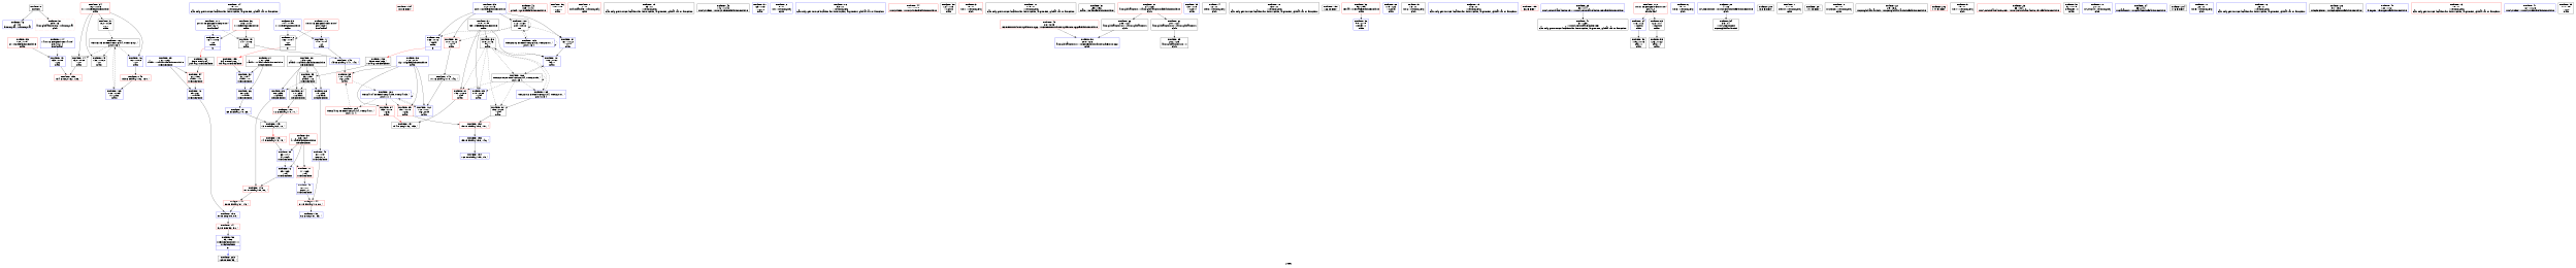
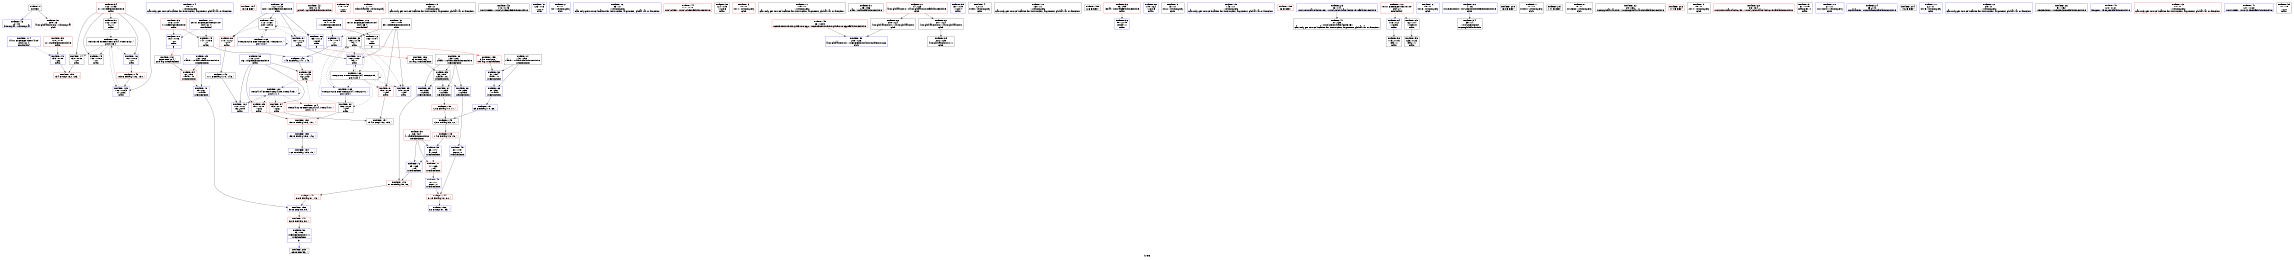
  digraph {
    label=SVFG
    node [color=blue shape=record]
    edge [style=solid]
    n1 [color=black label="{NodeID: 0\nNullPtr}"]
    n2 [label="{NodeID: 46\n2\<--3\ndummyVal\<--dummyVal\n}"]
    n3 [color=red label="{NodeID: 91\n209\<--3\nllvm.global_ctors_2\<--dummyVal\nGlob }" style=dotted]
    n4 [color=black label="{NodeID: 97\n102\<--130\nt1\<--\nmain\n}"]
    n5 [color=black label="{NodeID: 162\nMR_16V_3 = PHI(MR_16V_4, MR_16V_2, )\npts\{103 \}\n}"]
    n6 [color=black label="{NodeID: 74\n132\<--102\n\<--t1\nmain\n}"]
    n7 [color=black label="{NodeID: 75\n136\<--102\n\<--t1\nmain\n}"]
    n8 [label="{NodeID: 103\n102\<--183\nt1\<--inc\nmain\n}"]
    n9 [label="{NodeID: 76\n182\<--102\n\<--t1\nmain\n}"]
    n10 [color=red label="{NodeID: 155\n134 = cmp(132, 133, )\n}"]
    n11 [color=red label="{NodeID: 145\n183 = Binary(182, 130, )\n}"]
    n12 [label="{NodeID: 14\n75\<--1\n\<--dummyObj\nCan only get source location for instruction, argument, global var or function.}"]
    n13 [color=red label="{NodeID: 194\n180 = PHI()\n}"]
    n14 [color=black label="{NodeID: 28\n59\<--60\nc.addr\<--c.addr_field_insensitive\n_Z5checkxxx\n}"]
    n15 [color=black label="{NodeID: 67\n71\<--59\n\<--c.addr\n_Z5checkxxx\n}"]
    n16 [label="{NodeID: 68\n79\<--59\n\<--c.addr\n_Z5checkxxx\n}"]
    n17 [label="{NodeID: 69\n86\<--59\n\<--c.addr\n_Z5checkxxx\n}"]
    n18 [color=black label="{NodeID: 93\n59\<--55\nc.addr\<--c\n_Z5checkxxx\n}"]
    n19 [color=red label="{NodeID: 150\n72 = Binary(70, 71, )\n}"]
    n20 [label="{NodeID: 49\n80\<--79\nconv2\<--\n_Z5checkxxx\n}"]
    n21 [color=red label="{NodeID: 146\n87 = Binary(85, 86, )\n}"]
    n22 [color=black label="{NodeID: 149\n73 = Binary(69, 72, )\n}"]
    n23 [color=red label="{NodeID: 144\n81 = Binary(78, 80, )\n}"]
    n24 [color=red label="{NodeID: 147\n88 = Binary(87, 75, )\n}"]
    n25 [color=red label="{NodeID: 42\n139\<--140\nprintf\<--printf_field_insensitive\n}"]
    n26 [color=red label="{NodeID: 56\n118\<--10\n\<--.str.1\nmain\n}"]
    n27 [label="{NodeID: 153\n159 = Binary(158, 146, )\n}"]
    n28 [label="{NodeID: 154\n160 = Binary(159, 75, )\n}"]
    n29 [color=black label="{NodeID: 100\n112\<--160\nmid\<--div8\nret\n}"]
    n30 [label="{NodeID: 86\n163\<--112\n\<--mid\nmain\n|{<s0>9}}"]
    n31 [label="{NodeID: 87\n167\<--112\n\<--mid\nmain\n}"]
    n32 [color=red label="{NodeID: 88\n170\<--112\n\<--mid\nmain\n}"]
    n33 [label="{NodeID: 165\nMR_26V_2 = PHI(MR_26V_3, MR_26V_1, )\npts\{113 \}\n}"]
    n34 [label="{NodeID: 70\n89\<--61\n\<--t.addr\n_Z5checkxxx\n}"]
    n35 [label="{NodeID: 158\n90 = cmp(88, 89, )\n}"]
    n36 [color=red label="{NodeID: 141\n92 = PHI(93, 90, )\n}"]
    n37 [label="{NodeID: 50\n53\<--92\n_Z5checkxxx_ret\<--\n_Z5checkxxx\n|{<s0>9}}"]
    n38 [color=red label="{NodeID: 84\n153\<--110\n\<--rig\nmain\n}"]
    n39 [color=black label="{NodeID: 157\n154 = cmp(152, 153, )\n}"]
    n40 [color=red label="{NodeID: 1\n7\<--1\n__dso_handle\<--dummyObj\nGlob }"]
    n41 [color=black label="{NodeID: 98\n108\<--146\nlef\<--\nmain\n}"]
    n42 [color=red label="{NodeID: 81\n152\<--108\n\<--lef\nmain\n}"]
    n43 [color=black label="{NodeID: 82\n156\<--108\n\<--lef\nmain\n}"]
    n44 [label="{NodeID: 83\n175\<--108\n\<--lef\nmain\n}"]
    n45 [label="{NodeID: 101\n108\<--167\nlef\<--\nmain\n}"]
    n46 [label="{NodeID: 163\nMR_22V_2 = PHI(MR_22V_4, MR_22V_1, )\npts\{109 \}\n}"]
    n47 [color=black label="{NodeID: 166\nMR_22V_6 = PHI(MR_22V_4, MR_22V_5, )\npts\{109 \}\n}"]
    n48 [color=red label="{NodeID: 152\n158 = Binary(156, 157, )\n}"]
    n49 [color=black label="{NodeID: 15\n83\<--1\n\<--dummyObj\nCan only get source location for instruction, argument, global var or function.}"]
    n50 [color=red label="{NodeID: 195\n54 = PHI(162, )\n0th arg _Z5checkxxx }"]
    n51 [label="{NodeID: 92\n57\<--54\nr.addr\<--r\n_Z5checkxxx\n}"]
    n52 [label="{NodeID: 66\n68\<--57\n\<--r.addr\n_Z5checkxxx\n}"]
    n53 [label="{NodeID: 151\n69 = Binary(70, 68, )\n}"]
    n54 [label="{NodeID: 29\n61\<--62\nt.addr\<--t.addr_field_insensitive\n_Z5checkxxx\n}"]
    n55 [color=red label="{NodeID: 94\n61\<--56\nt.addr\<--t\n_Z5checkxxx\n}"]
    n56 [color=black label="{NodeID: 43\n142\<--143\n_ZNSirsERx\<--_ZNSirsERx_field_insensitive\n}"]
    n57 [label="{NodeID: 57\n123\<--13\n\<--.str.2\nmain\n}"]
    n58 [color=black label="{NodeID: 196\n55 = PHI(163, )\n1st arg _Z5checkxxx }"]
    n59 [color=black label="{NodeID: 142\n171 = Binary(170, 146, )\n}"]
    n60 [color=red label="{NodeID: 71\n77\<--63\n\<--a\n_Z5checkxxx\n}"]
    n61 [label="{NodeID: 48\n78\<--77\nconv\<--\n_Z5checkxxx\n}"]
    n62 [label="{NodeID: 156\n82 = cmp(81, 83, )\n}"]
    n63 [color=red label="{NodeID: 85\n157\<--110\n\<--rig\nmain\n}"]
    n64 [label="{NodeID: 2\n8\<--1\n.str\<--dummyObj\nGlob }"]
    n65 [color=red label="{NodeID: 99\n110\<--149\nrig\<--div\nmain\n}"]
    n66 [label="{NodeID: 160\nMR_24V_4 = PHI(MR_24V_5, MR_24V_3, )\npts\{111 \}\n}"]
    n67 [label="{NodeID: 102\n110\<--171\nrig\<--sub\nmain\n}"]
    n68 [color=red label="{NodeID: 164\nMR_24V_2 = PHI(MR_24V_4, MR_24V_1, )\npts\{111 \}\n}"]
    n69 [label="{NodeID: 16\n93\<--1\n\<--dummyObj\nCan only get source location for instruction, argument, global var or function.}"]
    n70 [color=red label="{NodeID: 30\n63\<--64\na\<--a_field_insensitive\n_Z5checkxxx\n}"]
    n71 [label="{NodeID: 72\n85\<--63\n\<--a\n_Z5checkxxx\n}"]
    n72 [label="{NodeID: 95\n63\<--74\na\<--sub\n_Z5checkxxx\n}"]
    n73 [color=red label="{NodeID: 44\n177\<--178\n_ZNSolsEx\<--_ZNSolsEx_field_insensitive\n}"]
    n74 [color=black label="{NodeID: 203\n165 = PHI(53, )\n}"]
    n75 [color=black label="{NodeID: 58\n124\<--15\n\<--.str.3\nmain\n}"]
    n76 [color=red label="{NodeID: 3\n10\<--1\n.str.1\<--dummyObj\nGlob }"]
    n77 [color=black label="{NodeID: 17\n115\<--1\n\<--dummyObj\nCan only get source location for instruction, argument, global var or function.}"]
    n78 [color=black label="{NodeID: 197\n56 = PHI(164, )\n2nd arg _Z5checkxxx }"]
    n79 [color=black label="{NodeID: 31\n95\<--96\nmain\<--main_field_insensitive\n}"]
    n80 [color=red label="{NodeID: 45\n26\<--203\n_GLOBAL__sub_I_Myth5_0_0.cpp\<--_GLOBAL__sub_I_Myth5_0_0.cpp_field_insensitive\n}"]
    n81 [label="{NodeID: 90\n208\<--26\nllvm.global_ctors_1\<--_GLOBAL__sub_I_Myth5_0_0.cpp\nGlob }"]
    n82 [label="{NodeID: 59\n137\<--19\n\<--.str.4\nmain\n}"]
    n83 [label="{NodeID: 73\n133\<--100\n\<--t2\nmain\n}"]
    n84 [color=black label="{NodeID: 4\n12\<--1\nstdin\<--dummyObj\nGlob }"]
    n85 [color=black label="{NodeID: 18\n130\<--1\n\<--dummyObj\nCan only get source location for instruction, argument, global var or function.}"]
    n86 [color=black label="{NodeID: 198\n126 = PHI()\n}"]
    n87 [color=red label="{NodeID: 32\n98\<--99\nretval\<--retval_field_insensitive\nmain\n}"]
    n88 [label="{NodeID: 96\n98\<--115\nretval\<--\nmain\n}"]
    n89 [color=red label="{NodeID: 143\n74 = Binary(73, 75, )\n}"]
    n90 [label="{NodeID: 60\n179\<--22\n\<--.str.5\nmain\n}"]
    n91 [color=black label="{NodeID: 5\n13\<--1\n.str.2\<--dummyObj\nGlob }"]
    n92 [label="{NodeID: 19\n146\<--1\n\<--dummyObj\nCan only get source location for instruction, argument, global var or function.}"]
    n93 [color=red label="{NodeID: 199\n36 = PHI()\n}"]
    n94 [color=red label="{NodeID: 33\n100\<--101\nt2\<--t2_field_insensitive\nmain\n}"]
    n95 [color=black label="{NodeID: 47\n37\<--38\n\<--_ZNSt8ios_base4InitD1Ev\nCan only get source location for instruction, argument, global var or function.}"]
    n96 [color=black label="{NodeID: 61\n207\<--24\nllvm.global_ctors_0\<--llvm.global_ctors\nGlob }"]
    n97 [color=black label="{NodeID: 89\n207\<--25\nllvm.global_ctors_0\<--\nGlob }"]
    n98 [color=red label="{NodeID: 172\n10V_1 = ENCHI(MR_10V_0)\npts\{1 \}\nFun[main]}" style=double]
    n99 [label="{NodeID: 64\n116\<--12\n\<--stdin\nmain\n}"]
    n100 [color=black label="{NodeID: 65\n122\<--17\n\<--stdout\nmain\n}"]
    n101 [color=black label="{NodeID: 52\n119\<--116\ncall\<--\nmain\n}"]
    n102 [color=black label="{NodeID: 53\n125\<--122\ncall1\<--\nmain\n}"]
    n103 [label="{NodeID: 6\n15\<--1\n.str.3\<--dummyObj\nGlob }"]
    n104 [label="{NodeID: 20\n4\<--6\n_ZStL8__ioinit\<--_ZStL8__ioinit_field_insensitive\nGlob }"]
    n105 [color=black label="{NodeID: 54\n35\<--4\n\<--_ZStL8__ioinit\n__cxx_global_var_init\n}"]
    n106 [color=black label="{NodeID: 200\n138 = PHI()\n}"]
    n107 [color=red label="{NodeID: 34\n102\<--103\nt1\<--t1_field_insensitive\nmain\n}"]
    n108 [color=black label="{NodeID: 62\n208\<--24\nllvm.global_ctors_1\<--llvm.global_ctors\nGlob }"]
    n109 [color=black label="{NodeID: 7\n17\<--1\nstdout\<--dummyObj\nGlob }"]
    n110 [color=red label="{NodeID: 21\n24\<--28\nllvm.global_ctors\<--llvm.global_ctors_field_insensitive\nGlob }"]
    n111 [color=black label="{NodeID: 201\n141 = PHI()\n}"]
    n112 [label="{NodeID: 35\n104\<--105\nr\<--r_field_insensitive\nmain\n}"]
    n113 [label="{NodeID: 77\n148\<--104\n\<--r\nmain\n}"]
    n114 [color=black label="{NodeID: 78\n162\<--104\n\<--r\nmain\n|{<s0>9}}"]
    n115 [label="{NodeID: 148\n149 = Binary(147, 148, )\n}"]
    n116 [label="{NodeID: 174\n14V_1 = ENCHI(MR_14V_0)\npts\{101 \}\nFun[main]}" style=double]
    n117 [color=black label="{NodeID: 8\n18\<--1\n_ZSt3cin\<--dummyObj\nGlob }"]
    n118 [color=black label="{NodeID: 22\n29\<--30\n__cxx_global_var_init\<--__cxx_global_var_init_field_insensitive\n}"]
    n119 [color=red label="{NodeID: 202\n144 = PHI()\n}"]
    n120 [color=red label="{NodeID: 36\n106\<--107\nt\<--t_field_insensitive\nmain\n}"]
    n121 [color=black label="{NodeID: 79\n147\<--106\n\<--t\nmain\n}"]
    n122 [label="{NodeID: 80\n164\<--106\n\<--t\nmain\n|{<s0>9}}"]
    n123 [color=black label="{NodeID: 9\n19\<--1\n.str.4\<--dummyObj\nGlob }"]
    n124 [color=red label="{NodeID: 23\n33\<--34\n_ZNSt8ios_base4InitC1Ev\<--_ZNSt8ios_base4InitC1Ev_field_insensitive\n}"]
    n125 [color=black label="{NodeID: 37\n108\<--109\nlef\<--lef_field_insensitive\nmain\n}"]
    n126 [color=black label="{NodeID: 51\n97\<--115\nmain_ret\<--\nmain\n}"]
    n127 [color=red label="{NodeID: 176\n18V_1 = ENCHI(MR_18V_0)\npts\{105 \}\nFun[main]}" style=double]
    n128 [label="{NodeID: 10\n21\<--1\n_ZSt4cout\<--dummyObj\nGlob }"]
    n129 [label="{NodeID: 24\n39\<--40\n__cxa_atexit\<--__cxa_atexit_field_insensitive\n}"]
    n130 [color=black label="{NodeID: 204\n176 = PHI()\n}"]
    n131 [label="{NodeID: 38\n110\<--111\nrig\<--rig_field_insensitive\nmain\n}"]
    n132 [label="{NodeID: 177\n20V_1 = ENCHI(MR_20V_0)\npts\{107 \}\nFun[main]}" style=double]
    n133 [label="{NodeID: 11\n22\<--1\n.str.5\<--dummyObj\nGlob }"]
    n134 [label="{NodeID: 25\n38\<--44\n_ZNSt8ios_base4InitD1Ev\<--_ZNSt8ios_base4InitD1Ev_field_insensitive\n}"]
    n135 [label="{NodeID: 39\n112\<--113\nmid\<--mid_field_insensitive\nmain\n}"]
    n136 [label="{NodeID: 12\n25\<--1\n\<--dummyObj\nCan only get source location for instruction, argument, global var or function.}"]
    n137 [color=black label="{NodeID: 26\n51\<--52\n_Z5checkxxx\<--_Z5checkxxx_field_insensitive\n}"]
    n138 [label="{NodeID: 40\n120\<--121\nfreopen\<--freopen_field_insensitive\n}"]
    n139 [color=red label="{NodeID: 13\n70\<--1\n\<--dummyObj\nCan only get source location for instruction, argument, global var or function.}"]
    n140 [color=black label="{NodeID: 27\n57\<--58\nr.addr\<--r.addr_field_insensitive\n_Z5checkxxx\n}"]
    n141 [label="{NodeID: 41\n127\<--128\n_ZNSirsERi\<--_ZNSirsERi_field_insensitive\n}"]
    n142 [color=black label="{NodeID: 55\n117\<--8\n\<--.str\nmain\n}"]
    n1 -> n2
    n1 -> n3
    n4 -> n5 [style=dashed]
    n5 -> n6 [style=dashed]
    n5 -> n7 [style=dashed]
    n5 -> n8 [style=dashed]
    n5 -> n9 [style=dashed]
    n6 -> n10
    n8 -> n5 [style=dashed]
    n9 -> n11
    n11 -> n8
    n14 -> n15
    n14 -> n16
    n14 -> n17
    n14 -> n18
    n15 -> n19
    n16 -> n20
    n17 -> n21
    n18 -> n15 [style=dashed]
    n18 -> n16 [style=dashed]
    n18 -> n17 [style=dashed]
    n19 -> n22
    n20 -> n23
    n21 -> n24
-   n22 -> n89 [color=red]
+   n22 -> n89
    n23 -> n62
    n24 -> n35
    n27 -> n28
    n29 -> n29 [style=dashed]
    n29 -> n30 [style=dashed]
    n29 -> n31 [style=dashed]
    n29 -> n32 [style=dashed]
    n29 -> n33 [style=dashed]
    n30 -> n58 [color=red tailport=s0]
    n31 -> n45
    n32 -> n59
    n33 -> n29 [style=dashed]
    n33 -> n33 [style=dashed]
    n34 -> n35
    n35 -> n36
    n36 -> n37
    n37 -> n74 [color=blue tailport=s0]
-   n38 -> n39 [color=red]
+   n38 -> n39
    n41 -> n42 [style=dashed]
-   n41 -> n43 [style=dashed]
+   n43 -> n41 [style=dashed]
    n41 -> n44 [style=dashed]
    n41 -> n45 [style=dashed]
    n41 -> n46 [style=dashed]
    n41 -> n47 [style=dashed]
    n42 -> n39
    n43 -> n48
    n45 -> n47 [style=dashed]
    n46 -> n41 [style=dashed]
    n46 -> n43
    n47 -> n42 [style=dashed]
    n47 -> n43 [style=dashed]
    n47 -> n44 [style=dashed]
    n47 -> n45 [style=dashed]
    n47 -> n46 [style=dashed]
    n47 -> n47 [style=dashed]
    n48 -> n27
    n50 -> n51
    n51 -> n52 [style=dashed]
    n52 -> n53
    n53 -> n22
    n54 -> n34
    n54 -> n55
    n55 -> n34 [style=dashed]
    n58 -> n18
    n59 -> n67
    n60 -> n61
    n61 -> n23
    n63 -> n48
    n65 -> n66 [style=dashed]
    n66 -> n38 [style=dashed]
    n66 -> n63 [style=dashed]
    n66 -> n66 [style=dashed]
    n66 -> n67 [style=dashed]
    n66 -> n68 [style=dashed]
    n67 -> n66 [style=dashed]
    n68 -> n65 [style=dashed]
    n70 -> n60
    n70 -> n71
    n70 -> n72
    n71 -> n21
    n72 -> n60 [style=dashed]
    n72 -> n71 [style=dashed]
    n78 -> n55
    n80 -> n81
    n83 -> n10
    n87 -> n88
    n89 -> n72
    n94 -> n83
    n96 -> n97
    n98 -> n99 [style=dashed]
    n98 -> n100 [style=dashed]
    n99 -> n101
    n100 -> n102
    n104 -> n105
    n107 -> n4
    n107 -> n6
    n107 -> n7
+   n107 -> n8
    n107 -> n9
    n108 -> n81
    n110 -> n96
    n110 -> n108
    n112 -> n113
    n112 -> n114
    n113 -> n115
    n114 -> n50 [color=red tailport=s0]
    n115 -> n65
    n116 -> n83 [style=dashed]
    n120 -> n121
    n120 -> n122
    n121 -> n115
    n122 -> n78 [color=red tailport=s0]
    n125 -> n41
    n125 -> n42
    n125 -> n44
    n125 -> n45
    n127 -> n113 [style=dashed]
    n127 -> n114 [style=dashed]
    n131 -> n38
    n131 -> n63
    n131 -> n65
    n131 -> n67
    n132 -> n121 [style=dashed]
    n132 -> n122 [style=dashed]
    n134 -> n95
    n135 -> n29
    n135 -> n30
    n135 -> n31
    n135 -> n32
    n140 -> n51
    n140 -> n52
  }
